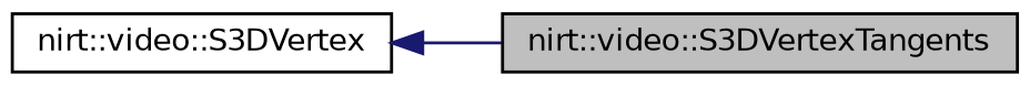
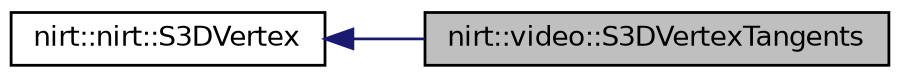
  digraph {
    rankdir=LR
    node [color=black fontname=Helvetica fontsize=10 shape=record style=filled]
    n1 [fillcolor=grey75 fontcolor=black height=0.2 label="nirt::video::S3DVertexTangents" width=0.4]
-   n2 [fillcolor=white height=0.2 label="nirt::video::S3DVertex" width=0.4]
+   n2 [fillcolor=white height=0.2 label="nirt::nirt::S3DVertex" width=0.4]
    n2 -> n1 [color=midnightblue dir=back fontname=Helvetica fontsize=10 labelfontname=Helvetica labelfontsize=10 style=solid]
  }
